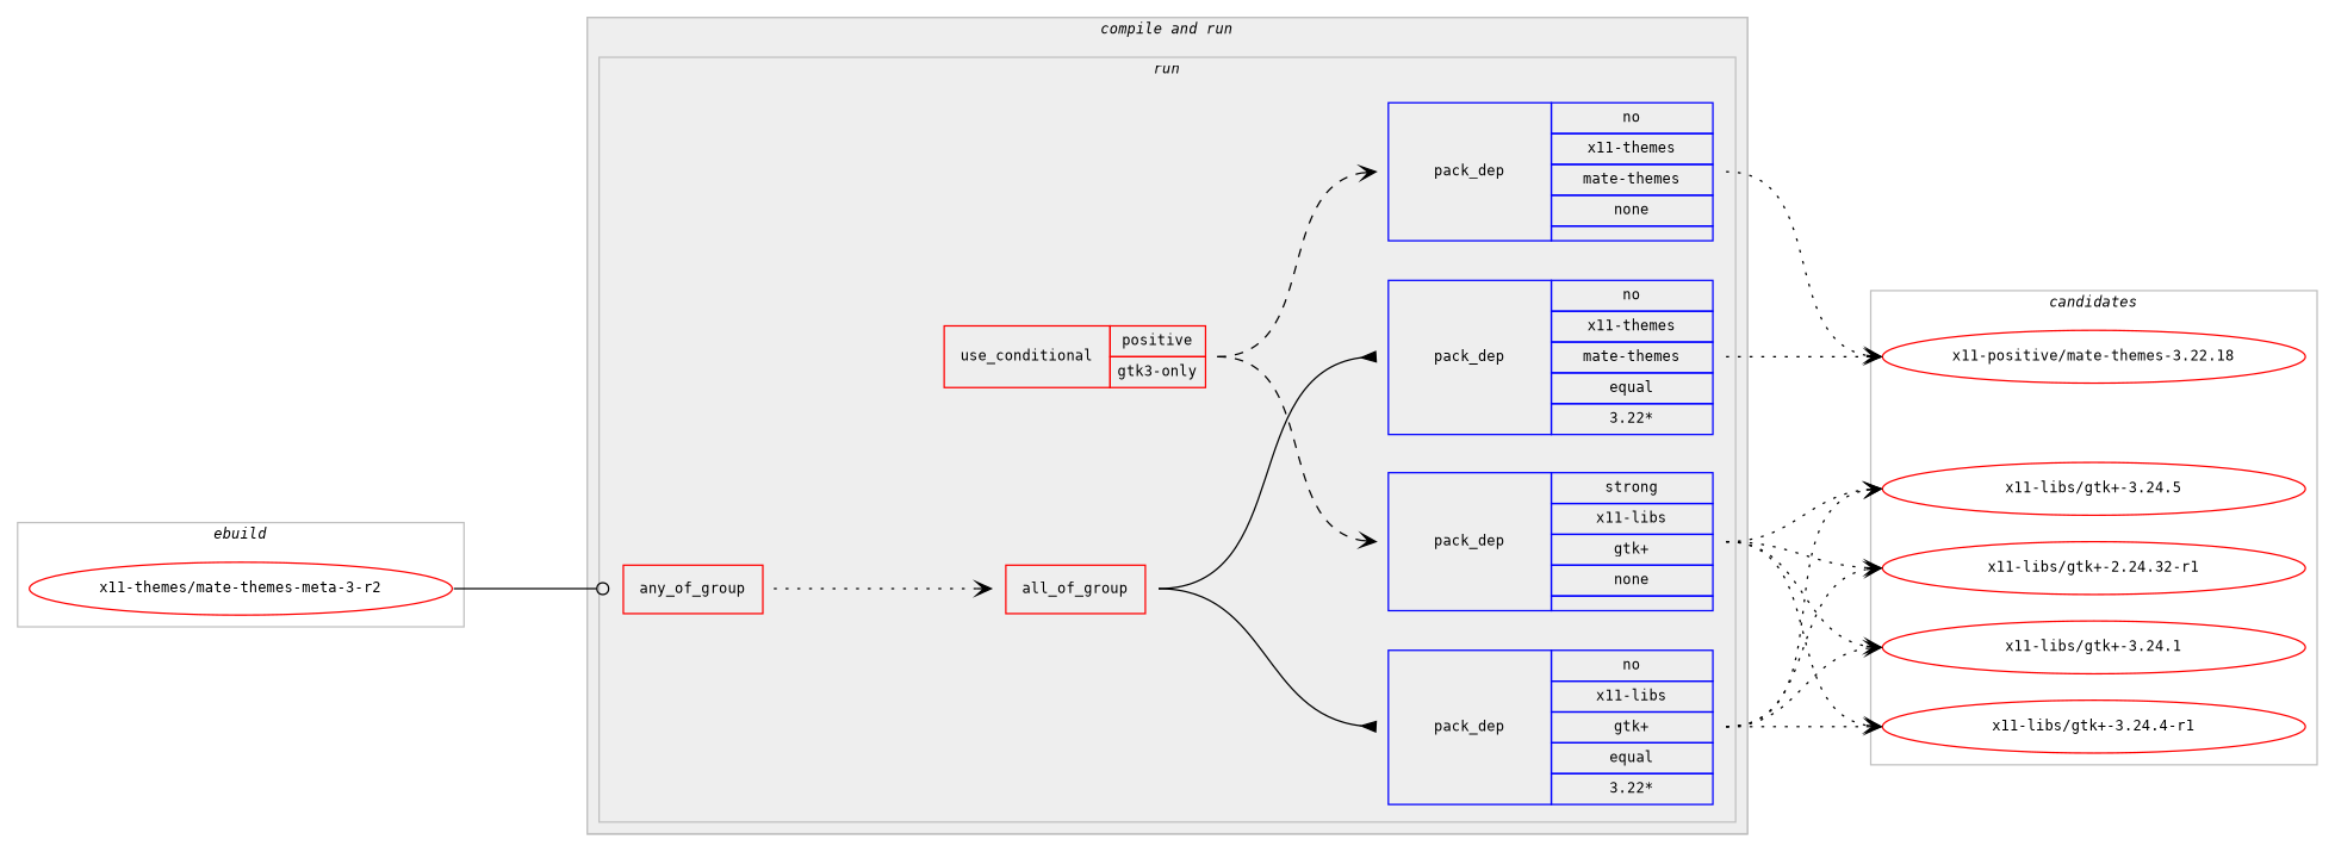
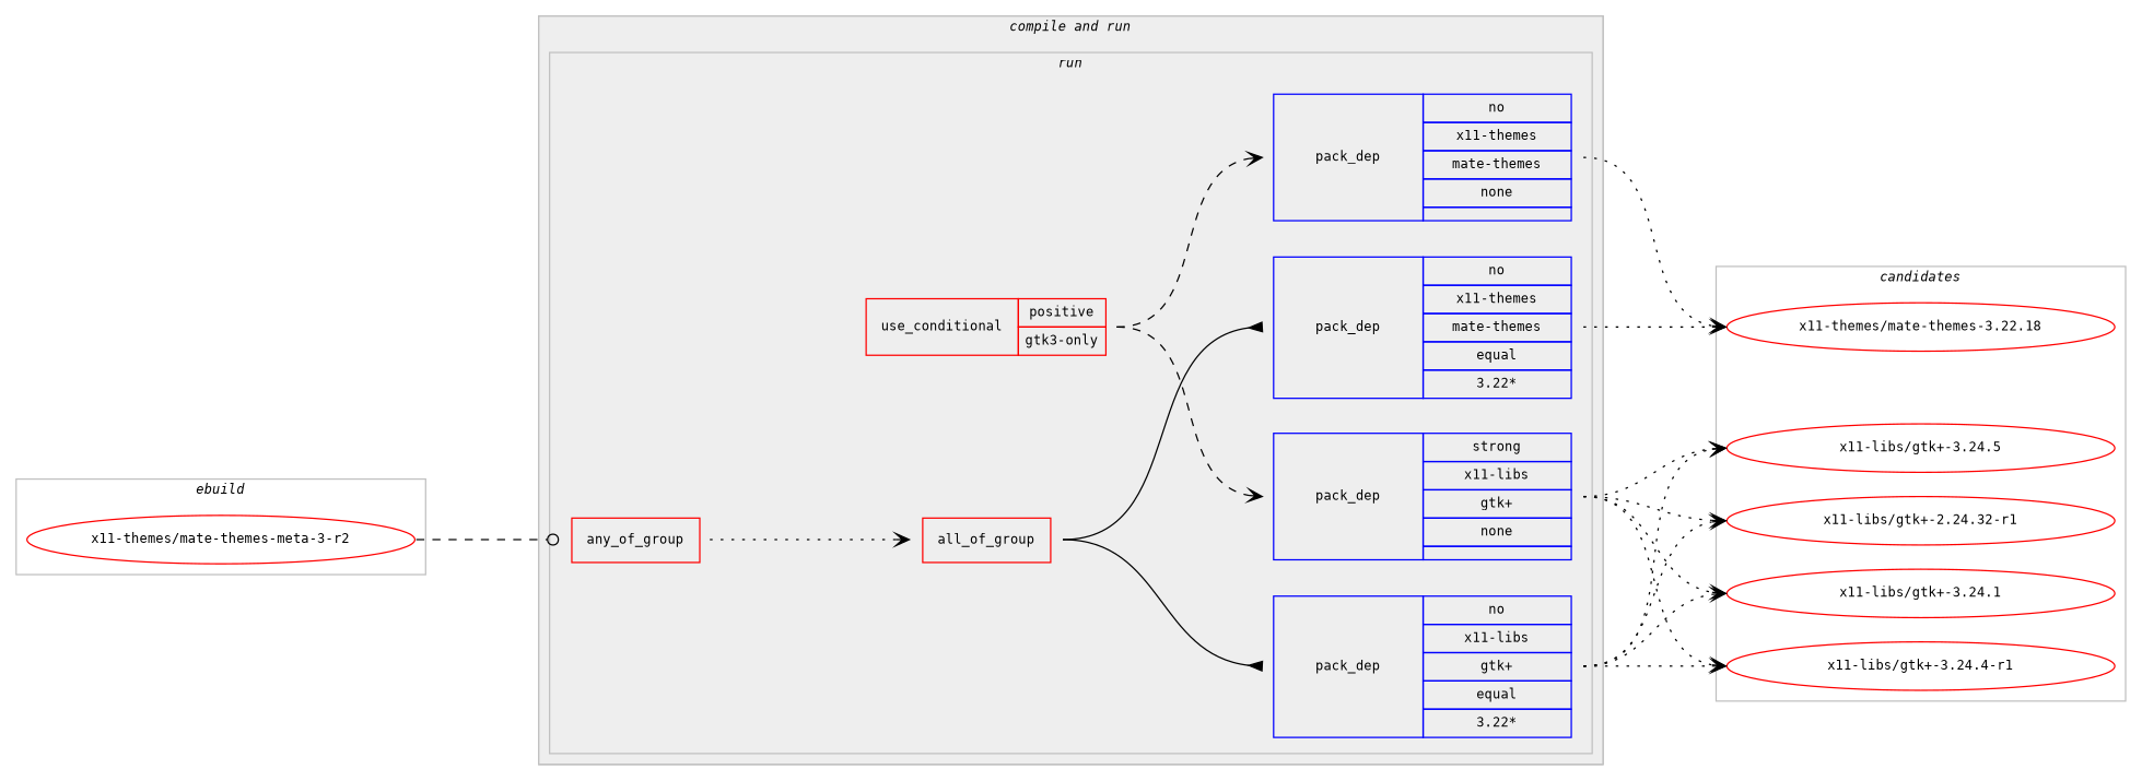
  digraph {
    compound=true
    concentrate=true
    fontname="DejaVu Sans Mono"
    fontsize=10
    newrank=true
    rankdir=LR
    ranksep=1.5
    node [color=red fontname="DejaVu Sans Mono" fontsize=10 shape=none]
    edge [arrowhead=vee fontname="DejaVu Sans Mono" headport=w style=dotted tailport=e weight=100]
    n1 [label="x11-themes/mate-themes-meta-3-r2" width=4 shape=""]
    n2 [color=blue label=<<TABLE BORDER="0" CELLBORDER="1" CELLSPACING="0" CELLPADDING="4" WIDTH="220"><TR><TD ROWSPAN="6" CELLPADDING="30">pack_dep</TD></TR><TR><TD WIDTH="110">strong</TD></TR><TR><TD>x11-libs</TD></TR><TR><TD>gtk+</TD></TR><TR><TD>none</TD></TR><TR><TD></TD></TR></TABLE>>]
    n3 [color=blue label=<<TABLE BORDER="0" CELLBORDER="1" CELLSPACING="0" CELLPADDING="4" WIDTH="220"><TR><TD ROWSPAN="6" CELLPADDING="30">pack_dep</TD></TR><TR><TD WIDTH="110">no</TD></TR><TR><TD>x11-themes</TD></TR><TR><TD>mate-themes</TD></TR><TR><TD>none</TD></TR><TR><TD></TD></TR></TABLE>>]
    n4 [label=<<TABLE BORDER="0" CELLBORDER="1" CELLSPACING="0" CELLPADDING="4"><TR><TD ROWSPAN="3" CELLPADDING="10">use_conditional</TD></TR><TR><TD>positive</TD></TR><TR><TD>gtk3-only</TD></TR></TABLE>>]
    n5 [color=blue label=<<TABLE BORDER="0" CELLBORDER="1" CELLSPACING="0" CELLPADDING="4" WIDTH="220"><TR><TD ROWSPAN="6" CELLPADDING="30">pack_dep</TD></TR><TR><TD WIDTH="110">no</TD></TR><TR><TD>x11-libs</TD></TR><TR><TD>gtk+</TD></TR><TR><TD>equal</TD></TR><TR><TD>3.22*</TD></TR></TABLE>>]
    n6 [color=blue label=<<TABLE BORDER="0" CELLBORDER="1" CELLSPACING="0" CELLPADDING="4" WIDTH="220"><TR><TD ROWSPAN="6" CELLPADDING="30">pack_dep</TD></TR><TR><TD WIDTH="110">no</TD></TR><TR><TD>x11-themes</TD></TR><TR><TD>mate-themes</TD></TR><TR><TD>equal</TD></TR><TR><TD>3.22*</TD></TR></TABLE>>]
    n7 [label=<<TABLE BORDER="0" CELLBORDER="1" CELLSPACING="0" CELLPADDING="4"><TR><TD CELLPADDING="10">all_of_group</TD></TR></TABLE>>]
    n8 [label=<<TABLE BORDER="0" CELLBORDER="1" CELLSPACING="0" CELLPADDING="4"><TR><TD CELLPADDING="10">any_of_group</TD></TR></TABLE>>]
    n9 [label="x11-libs/gtk+-2.24.32-r1" width=4 shape=""]
    n10 [label="x11-libs/gtk+-3.24.1" width=4 shape=""]
    n11 [label="x11-libs/gtk+-3.24.4-r1" width=4 shape=""]
    n12 [label="x11-libs/gtk+-3.24.5" width=4 shape=""]
-   n13 [label="x11-positive/mate-themes-3.22.18" width=4 shape=""]
+   n13 [label="x11-themes/mate-themes-3.22.18" width=4 shape=""]
    subgraph cluster_1 {
      color=gray
      label=<<i>ebuild</i>>
      rank=same
      n1
    }
    subgraph cluster_2 {
      color=gray
      label=<<i>dependencies</i>>
      subgraph cluster_3 {
        color=gray
        fillcolor="#eeeeee"
        label=<<i>compile</i>>
        style=filled
      }
      subgraph cluster_4 {
        color=gray
        fillcolor="#eeeeee"
        label=<<i>compile and run</i>>
        style=filled
      }
      subgraph cluster_5 {
        color=gray
        fillcolor="#eeeeee"
        label=<<i>run</i>>
        style=filled
        subgraph sub_6 {
          color=gray
          fillcolor="#eeeeee"
          label=<<i>run</i>>
          style=filled
          n8
          subgraph sub_7 {
            color=gray
            fillcolor="#eeeeee"
            label=<<i>run</i>>
            style=filled
            n4
            subgraph sub_8 {
              color=gray
              fillcolor="#eeeeee"
              label=<<i>run</i>>
              style=filled
              n2
            }
            subgraph sub_9 {
              color=gray
              fillcolor="#eeeeee"
              label=<<i>run</i>>
              style=filled
              n3
            }
          }
          subgraph sub_10 {
            color=gray
            fillcolor="#eeeeee"
            label=<<i>run</i>>
            style=filled
            n7
            subgraph sub_11 {
              color=gray
              fillcolor="#eeeeee"
              label=<<i>run</i>>
              style=filled
              n5
            }
            subgraph sub_12 {
              color=gray
              fillcolor="#eeeeee"
              label=<<i>run</i>>
              style=filled
              n6
            }
          }
        }
      }
    }
    subgraph cluster_13 {
      color=gray
      label=<<i>candidates</i>>
      rank=same
      subgraph sub_14 {
        color=black
        label=<<i>candidates</i>>
        nodesep=1
        rank=same
        n9
        n10
        n11
        n12
      }
      subgraph sub_15 {
        color=black
        label=<<i>candidates</i>>
        nodesep=1
        rank=same
        n13
      }
      subgraph sub_16 {
        color=black
        label=<<i>candidates</i>>
        nodesep=1
        rank=same
        n9
        n10
        n11
        n12
      }
      subgraph sub_17 {
        color=black
        label=<<i>candidates</i>>
        nodesep=1
        rank=same
        n13
      }
    }
-   n1 -> n8 [arrowhead=odot style=solid weight=20]
+   n1 -> n8 [arrowhead=odot style=dashed weight=20]
    n2 -> n9
    n2 -> n10
    n2 -> n11
    n2 -> n12
    n3 -> n13
    n4 -> n2 [style=dashed weight=20]
    n4 -> n3 [style=dashed weight=20]
    n5 -> n9
    n5 -> n10
    n5 -> n11
    n5 -> n12
    n6 -> n13
    n7 -> n5 [arrowhead=inv style=solid weight=20]
    n7 -> n6 [arrowhead=inv style=solid weight=20]
    n8 -> n7 [weight=20]
  }
